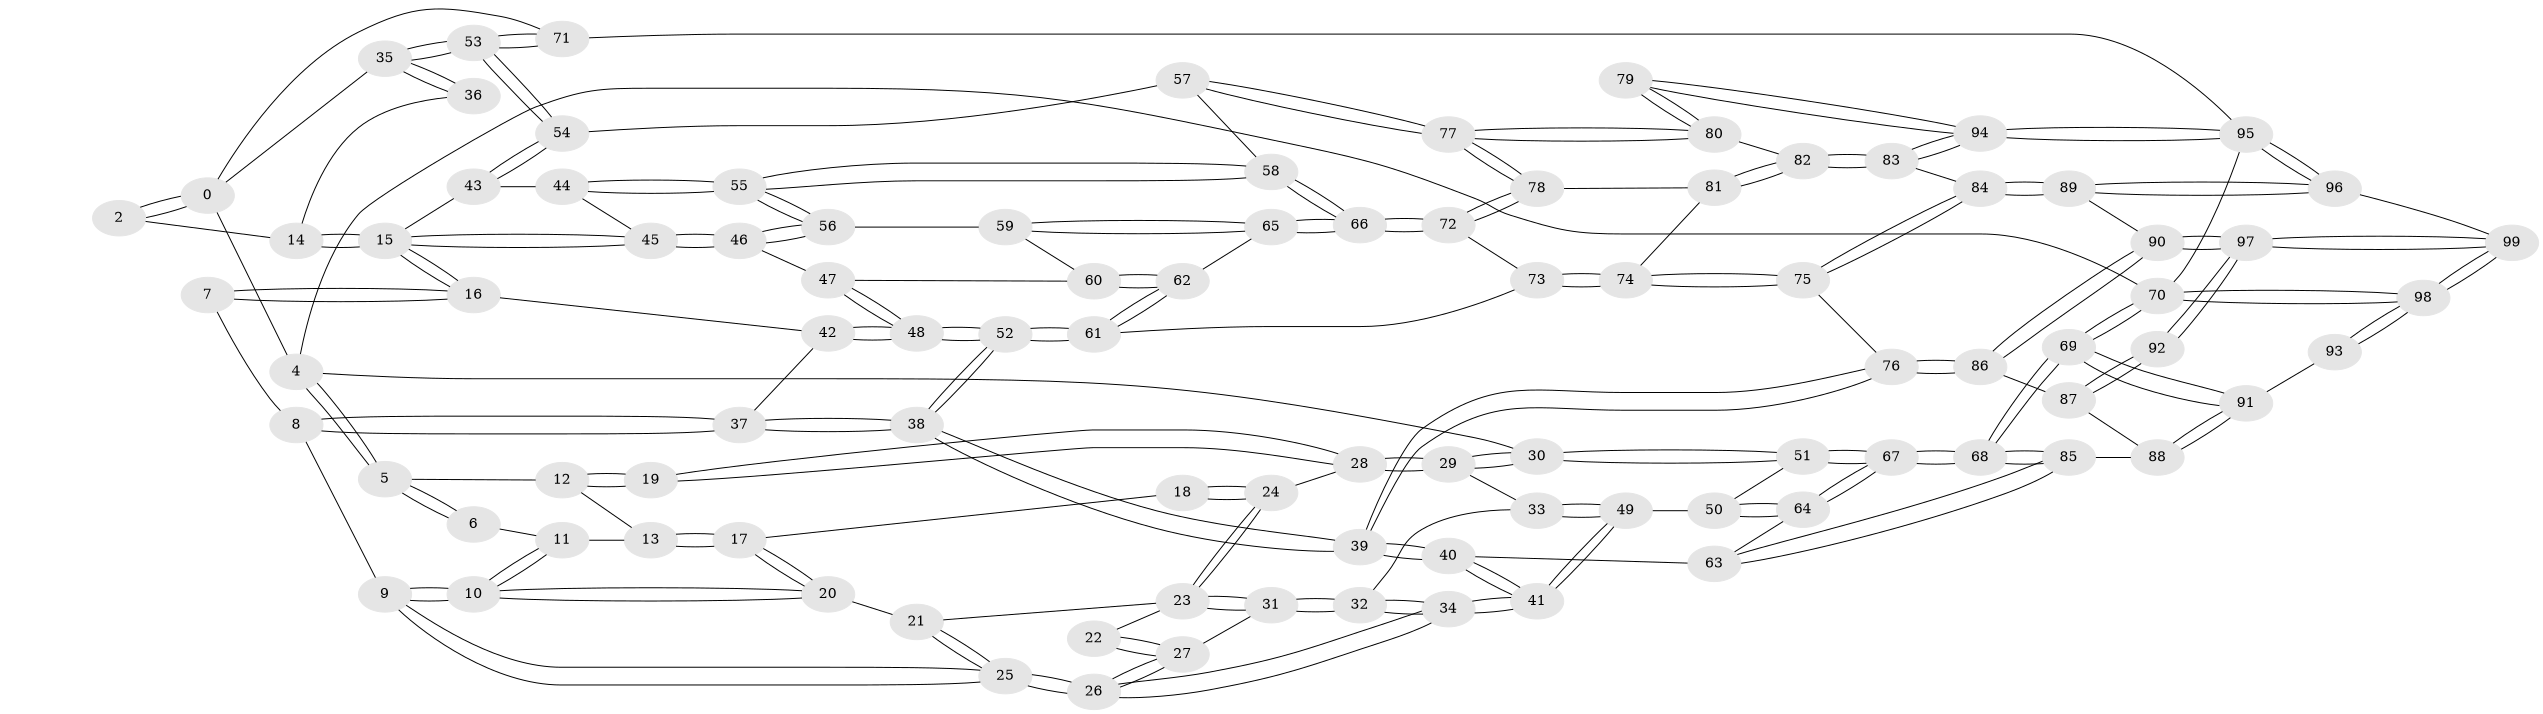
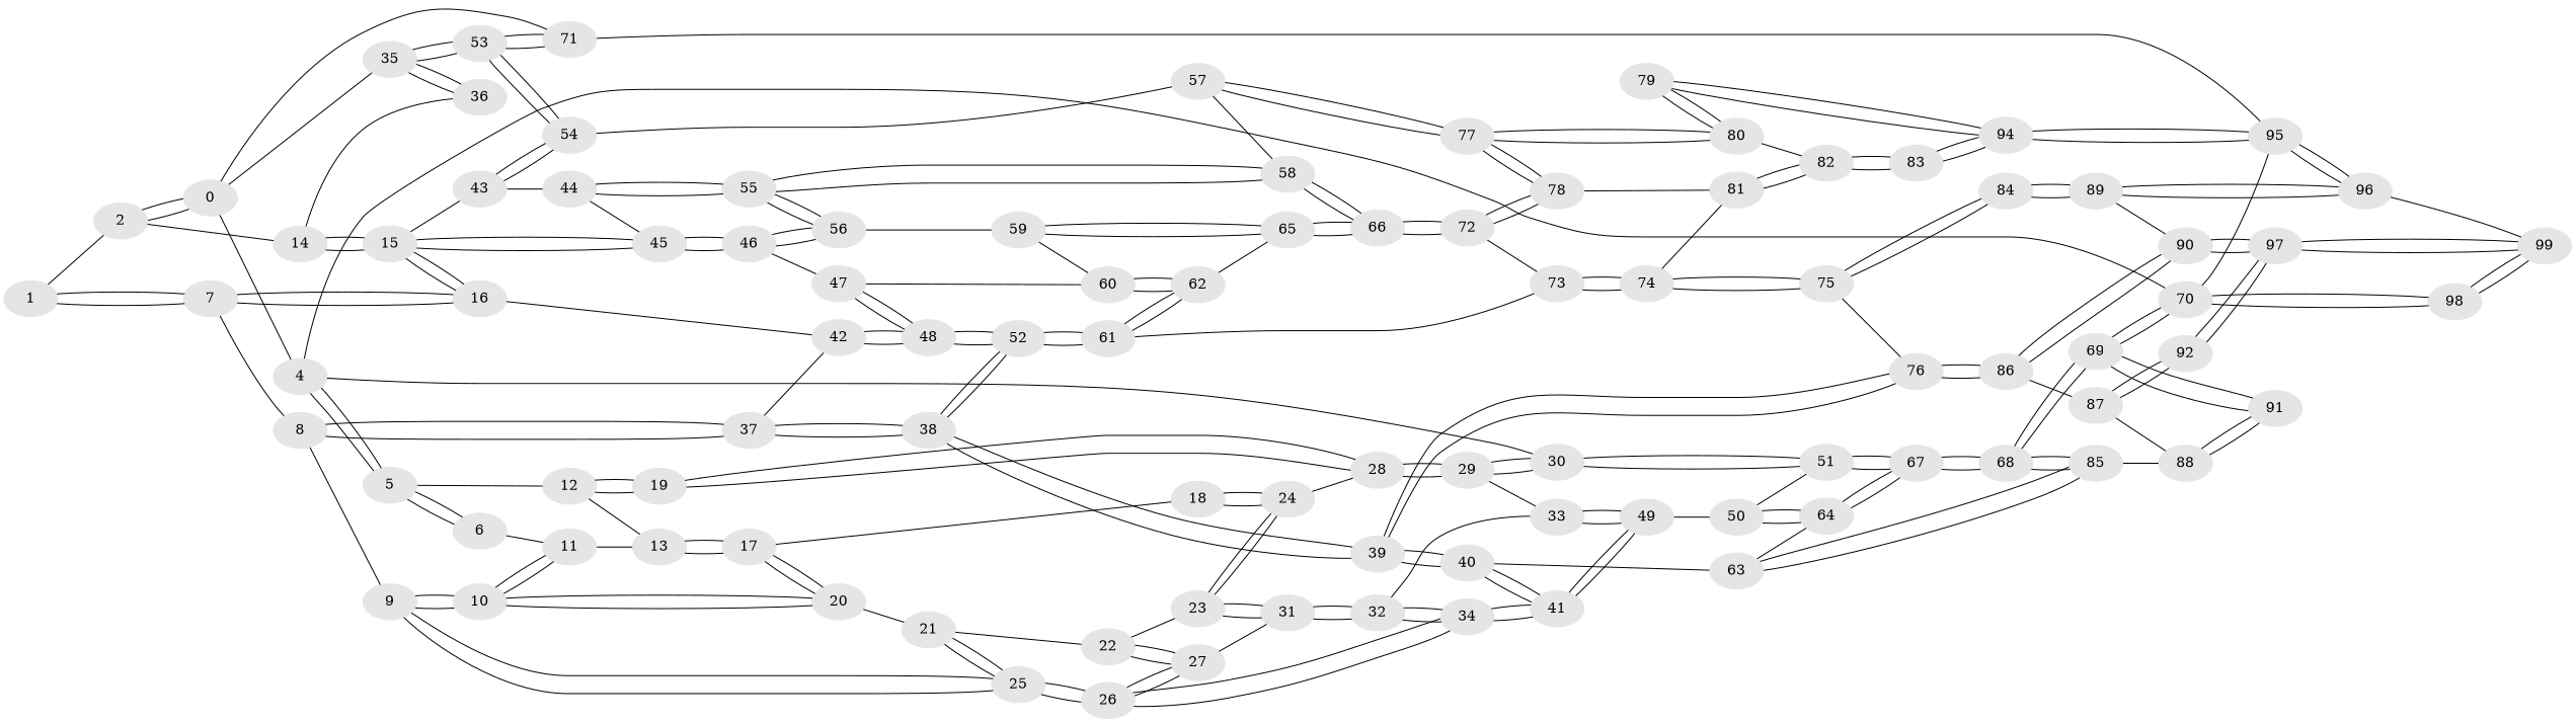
  graph {
    rankdir=LR
    node [color=gray90 style=filled]
+   1
    2
    7
    n4 [label=0]
    14
    8
    16
    4
    35
    71
    15
    36
    5
    30
    70
    53
    95
    6
    12
    51
    98
    11
    13
    19
    9
    37
    42
    10
    25
    38
    20
    26
    21
    17
    28
    18
    45
    43
    46
    48
    24
    29
    22
    23
    27
    31
    32
    34
    41
    33
    49
    67
    50
    54
    44
    39
    52
    40
    76
    61
    63
    86
    64
    85
    55
    57
    56
    58
    47
    60
    59
    62
    68
    73
    77
    66
    65
    78
    80
    72
    74
    88
    69
    91
-   93
    96
    99
    79
    94
    81
    75
    84
    82
    89
    87
    90
    83
    92
    97
+   1 -- 2
+   1 -- 7
+   1 -- 7
    2 -- n4
    2 -- n4
    2 -- 14
    7 -- 8
    7 -- 16
    7 -- 16
    n4 -- 4
    n4 -- 35
    n4 -- 71
    14 -- 15
    14 -- 15
    14 -- 36
    8 -- 9
    8 -- 37
    8 -- 37
    16 -- 42
    4 -- 5
    4 -- 5
    4 -- 30
    4 -- 70
    35 -- 36
    35 -- 36
    35 -- 53
    35 -- 53
    71 -- 95
    15 -- 16
    15 -- 16
    15 -- 45
    15 -- 45
    15 -- 43
    5 -- 6
    5 -- 6
    5 -- 12
    30 -- 51
    30 -- 51
    70 -- 95
    70 -- 98
    70 -- 98
    53 -- 71
    53 -- 71
    53 -- 54
    53 -- 54
    95 -- 96
    95 -- 96
    6 -- 11
    12 -- 13
    12 -- 19
    12 -- 19
    51 -- 67
    51 -- 67
    98 -- 99
    98 -- 99
    11 -- 13
    13 -- 17
    13 -- 17
    19 -- 28
    19 -- 28
    9 -- 10
    9 -- 10
    9 -- 25
    9 -- 25
    37 -- 42
    37 -- 38
    37 -- 38
    42 -- 48
    42 -- 48
    10 -- 11
    10 -- 11
    10 -- 20
    10 -- 20
    25 -- 26
    25 -- 26
    38 -- 39
    38 -- 39
    38 -- 52
    38 -- 52
    20 -- 21
    26 -- 27
    26 -- 27
    26 -- 34
    26 -- 34
    21 -- 25
    21 -- 25
-   21 -- 23
+   21 -- 22
    17 -- 20
    17 -- 20
    17 -- 18
    28 -- 29
    28 -- 29
    18 -- 24
    18 -- 24
    45 -- 46
    45 -- 46
    43 -- 54
    43 -- 54
    43 -- 44
    46 -- 56
    46 -- 56
    46 -- 47
    48 -- 52
    48 -- 52
    24 -- 28
    29 -- 30
    29 -- 30
    29 -- 33
    22 -- 23
    22 -- 27
    22 -- 27
    23 -- 24
    23 -- 24
    23 -- 31
    23 -- 31
    27 -- 31
    31 -- 32
    31 -- 32
    32 -- 34
    32 -- 34
    32 -- 33
    34 -- 41
    34 -- 41
    41 -- 49
    41 -- 49
    33 -- 49
    33 -- 49
    49 -- 50
    67 -- 68
    67 -- 68
    50 -- 51
    50 -- 64
    50 -- 64
    54 -- 57
    44 -- 45
    44 -- 55
    44 -- 55
    39 -- 40
    39 -- 40
    39 -- 76
    39 -- 76
    52 -- 61
    52 -- 61
    40 -- 41
    40 -- 41
    40 -- 63
    76 -- 86
    76 -- 86
    61 -- 62
    61 -- 62
    61 -- 73
    63 -- 64
    63 -- 85
    63 -- 85
    86 -- 87
    86 -- 90
    86 -- 90
    64 -- 67
    64 -- 67
    85 -- 88
    55 -- 56
    55 -- 56
    55 -- 58
    55 -- 58
    57 -- 58
    57 -- 77
    57 -- 77
    56 -- 59
    58 -- 66
    58 -- 66
    47 -- 48
    47 -- 48
    47 -- 60
    60 -- 62
    60 -- 62
    59 -- 60
    59 -- 65
    59 -- 65
    62 -- 65
    68 -- 85
    68 -- 85
    68 -- 69
    68 -- 69
    73 -- 74
    73 -- 74
    77 -- 78
    77 -- 78
    77 -- 80
    77 -- 80
    66 -- 72
    66 -- 72
    65 -- 66
    65 -- 66
    78 -- 81
    80 -- 82
    72 -- 73
    72 -- 78
    72 -- 78
    74 -- 81
    74 -- 75
    74 -- 75
    88 -- 91
    88 -- 91
    69 -- 70
    69 -- 70
    69 -- 91
    69 -- 91
-   91 -- 93
-   93 -- 98
-   93 -- 98
    96 -- 99
    79 -- 80
    79 -- 80
    79 -- 94
    79 -- 94
    94 -- 95
    94 -- 95
    81 -- 82
    81 -- 82
    75 -- 76
    75 -- 84
    75 -- 84
    84 -- 89
    84 -- 89
    82 -- 83
    82 -- 83
    89 -- 96
    89 -- 96
    89 -- 90
    87 -- 88
    87 -- 92
    87 -- 92
    90 -- 97
    90 -- 97
    83 -- 94
    83 -- 94
-   83 -- 84
    92 -- 97
    92 -- 97
    97 -- 99
    97 -- 99
  }
